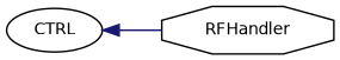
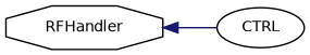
  digraph {
    rankdir=LR
    node [color=black fillcolor=white fontname=Helvetica fontsize=10 style=filled]
    n1 [height=0.2 label=RFHandler shape=octagon width=0.4]
    n2 [height=0.2 label=CTRL shape=ellipse width=0.4]
-   n2 -> n1 [color=midnightblue dir=back fontname=Helvetica fontsize=10 labelfontname=Helvetica labelfontsize=10 style=solid]
+   n1 -> n2 [color=midnightblue dir=back fontname=Helvetica fontsize=10 labelfontname=Helvetica labelfontsize=10 style=solid]
  }
